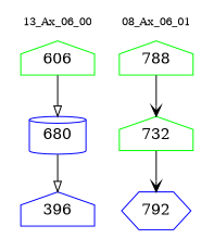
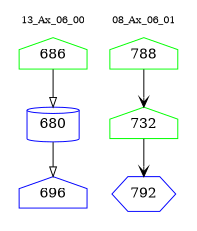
  digraph {
    node [color=green shape=house]
    edge [arrowhead=onormal color=black]
-   n1 [label=606]
+   n1 [label=686]
    n2 [color=blue label=680 shape=cylinder]
-   n3 [color=blue label=396]
+   n3 [color=blue label=696]
    n4 [label=788]
    n5 [label=732]
    n6 [color=blue label=792 shape=hexagon]
    subgraph cluster_1 {
      color=white
      fontsize=10
      label="13_Ax_06_00"
      n1
      n2
      n3
    }
    subgraph cluster_2 {
      color=white
      fontsize=10
      label="08_Ax_06_01"
      n4
      n5
      n6
    }
    n1 -> n2
    n2 -> n3
    n4 -> n5 [arrowhead=vee]
    n5 -> n6 [arrowhead=vee]
  }
